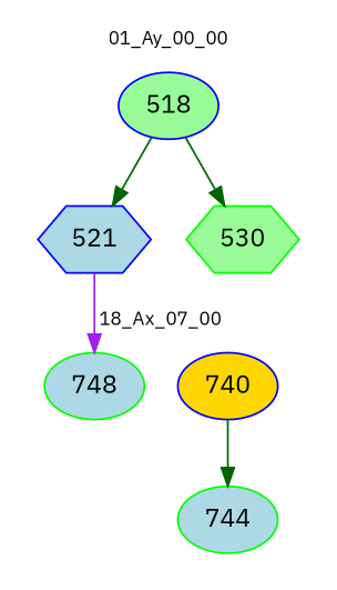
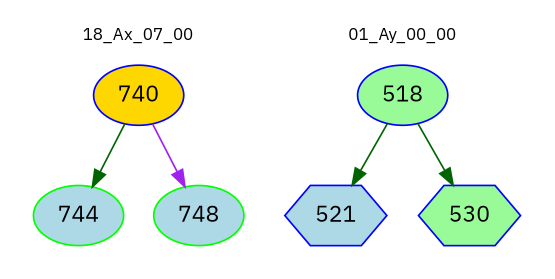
  digraph {
    fontname="IBM Plex Sans"
    node [color=blue fillcolor=lightblue fontname="IBM Plex Sans" shape=ellipse style=filled]
    edge [color=darkgreen fontname="IBM Plex Sans"]
    n1 [fillcolor=gold label=740]
    n2 [color=green label=744]
    n3 [color=green label=748]
    n4 [fillcolor=palegreen label=518]
    n5 [label=521 shape=hexagon]
-   n6 [color=green fillcolor=palegreen label=530 shape=hexagon]
+   n6 [fillcolor=palegreen label=530 shape=hexagon]
    subgraph cluster_1 {
      color=white
      fontsize=10
      label="18_Ax_07_00"
      n1
      n2
      n3
    }
    subgraph cluster_2 {
      color=white
      fontsize=10
      label="01_Ay_00_00"
      n4
      n5
      n6
    }
    n1 -> n2
-   n5 -> n3 [color=purple]
+   n1 -> n3 [color=purple]
    n4 -> n5
    n4 -> n6
  }
